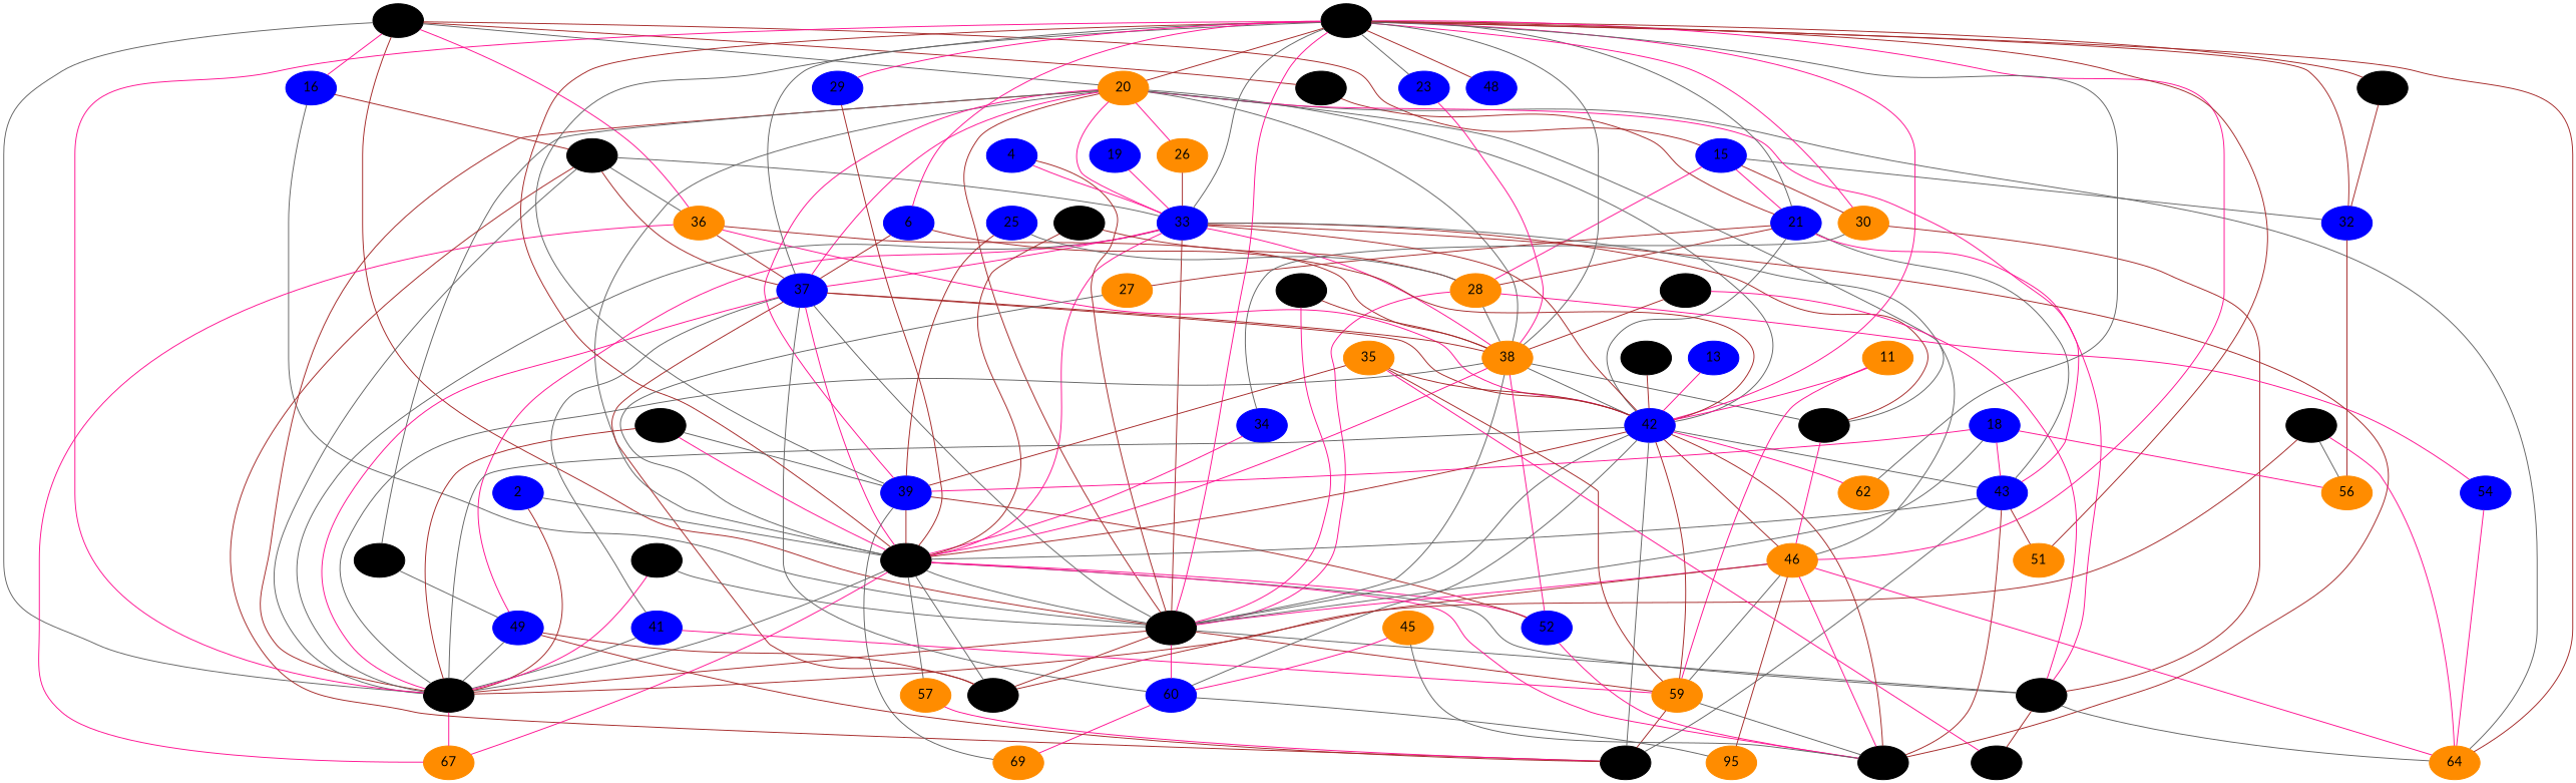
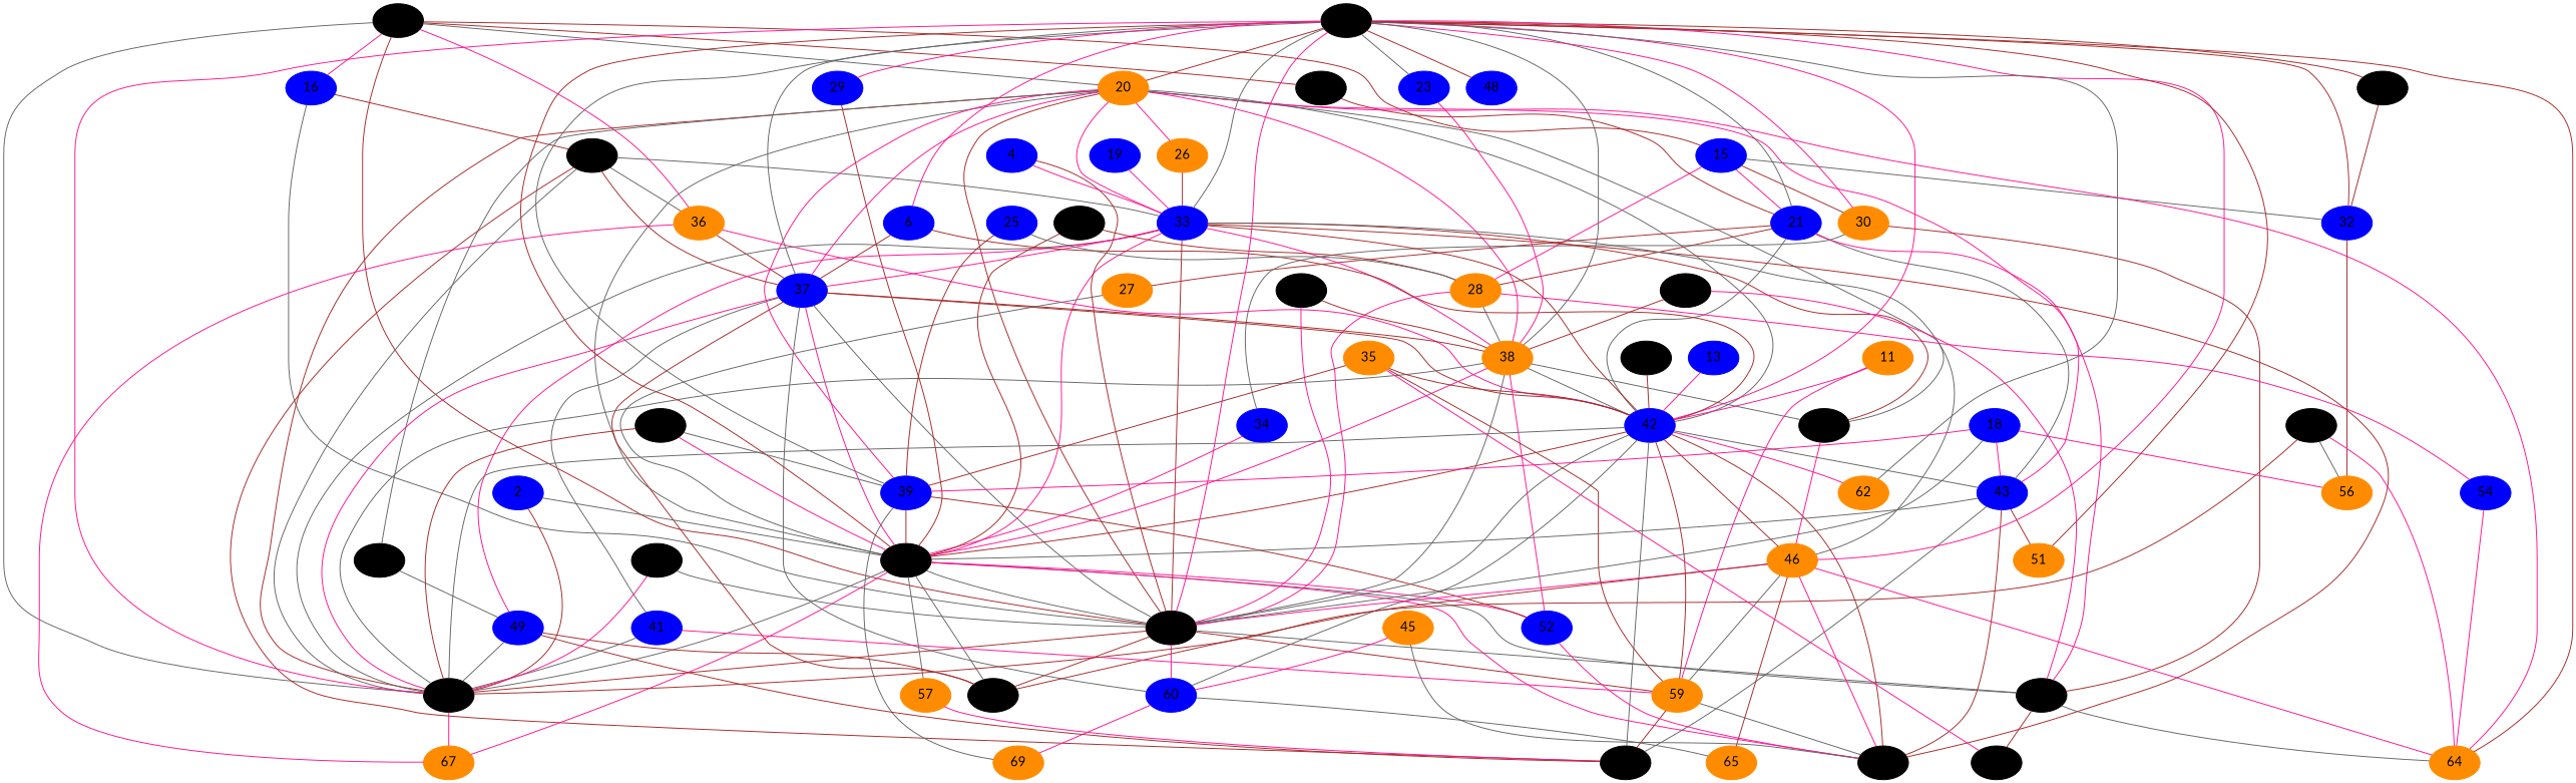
  graph {
    fontname=Lato
    node [color=blue fontname=Lato style=filled]
    edge [color=brown fontname=Lato weight=1.0]
    1 [color=black]
    12 [color=black]
    15
    16
    20 [color=darkorange]
    36 [color=darkorange]
    47 [color=black]
    50 [color=black]
    21
    30 [color=darkorange]
    32
    28 [color=darkorange]
    31 [color=black]
    44 [color=black]
    33
    37
    38 [color=darkorange]
    39
    42
    64 [color=darkorange]
    43
    22 [color=black]
    26 [color=darkorange]
    40 [color=black]
    67 [color=darkorange]
    53 [color=black]
    59 [color=darkorange]
    60
    68 [color=black]
    2
    63 [color=black]
    52
    57 [color=darkorange]
    3 [color=black]
    5 [color=black]
    6
    23
    29
    46 [color=darkorange]
    48
    51 [color=darkorange]
    62 [color=darkorange]
    27 [color=darkorange]
    34
    56 [color=darkorange]
    49
    41
    n48 [color=darkorange label=69]
    66 [color=black]
-   65 [color=darkorange label=95]
+   65 [color=darkorange]
    4
    7 [color=black]
    8 [color=black]
    55 [color=black]
    9 [color=black]
    10 [color=black]
    11 [color=darkorange]
    13
    14 [color=black]
    54
    17 [color=black]
    18
    19
    24 [color=black]
    25
    35 [color=darkorange]
    45 [color=darkorange]
    1 -- 12
    1 -- 15
    1 -- 16 [color=deeppink]
    1 -- 20 [color=gray40]
    1 -- 36 [color=deeppink]
    1 -- 47
    1 -- 50 [color=gray40]
    12 -- 21
    15 -- 21 [color=deeppink]
    15 -- 30
    15 -- 32 [color=gray40]
    15 -- 28 [color=deeppink]
    16 -- 47 [color=gray40]
    16 -- 31
    20 -- 47
    20 -- 50
    20 -- 44 [color=gray40 weight=2.0]
    20 -- 33 [color=deeppink]
    20 -- 37 [color=deeppink]
-   20 -- 38 [color=gray40 weight=2.0]
+   20 -- 38 [color=deeppink weight=2.0]
    20 -- 39 [color=deeppink]
    20 -- 42 [color=gray40]
-   20 -- 64 [color=gray40]
+   20 -- 64 [color=deeppink]
    20 -- 43 [color=deeppink]
    20 -- 22 [color=gray40]
    20 -- 26 [color=deeppink]
    20 -- 40 [color=gray40]
    36 -- 37
-   36 -- 38
    36 -- 42 [color=deeppink weight=2.0]
    36 -- 67 [color=deeppink]
    47 -- 50
    47 -- 53 [color=gray40 weight=2.0]
    47 -- 59
    47 -- 60 [color=deeppink]
    47 -- 68
    50 -- 67 [color=deeppink]
    21 -- 28
    21 -- 42 [color=gray40 weight=2.0]
    21 -- 43 [color=gray40]
    21 -- 53 [color=deeppink]
    21 -- 27
    30 -- 53
    30 -- 34 [color=gray40]
    32 -- 56
    28 -- 47 [color=deeppink]
    28 -- 38 [color=gray40]
    28 -- 54 [color=deeppink]
    31 -- 36 [color=gray40]
    31 -- 50 [color=gray40]
    31 -- 33 [color=gray40]
    31 -- 37
    31 -- 66
    44 -- 47 [color=gray40 weight=2.0]
    44 -- 50 [color=gray40 weight=2.0]
    44 -- 67 [color=deeppink]
    44 -- 53 [color=gray40]
    44 -- 68 [color=gray40]
    44 -- 63 [color=deeppink]
    44 -- 52 [color=deeppink]
    44 -- 57 [color=gray40]
    33 -- 47 [weight=2.0]
    33 -- 50 [color=gray40]
    33 -- 44 [color=deeppink]
    33 -- 37 [color=deeppink]
    33 -- 38 [color=deeppink weight=2.0]
    33 -- 42
    33 -- 40
    33 -- 63
    33 -- 46 [color=gray40]
    33 -- 49 [color=deeppink]
    37 -- 47 [color=gray40]
    37 -- 50 [color=deeppink]
    37 -- 44 [color=deeppink]
    37 -- 38 [weight=2.0]
    37 -- 42
    37 -- 60 [color=gray40 weight=2.0]
    37 -- 68
    37 -- 41 [color=gray40]
    38 -- 47 [color=gray40]
    38 -- 50 [color=gray40]
    38 -- 44 [color=deeppink]
    38 -- 42 [color=gray40]
    38 -- 40 [color=gray40]
    38 -- 52 [color=deeppink]
    39 -- 44 [weight=2.0]
    39 -- 52
    39 -- n48 [color=gray40]
    42 -- 47 [color=gray40]
    42 -- 50 [color=gray40]
    42 -- 44
    42 -- 43 [color=gray40]
    42 -- 59
    42 -- 60 [color=gray40]
    42 -- 63
    42 -- 46
    42 -- 62 [color=deeppink]
    42 -- 66 [color=gray40]
    43 -- 44 [color=gray40 weight=2.0]
    43 -- 63
    43 -- 51
    43 -- 66 [color=gray40]
    22 -- 49 [color=gray40]
    26 -- 33
    40 -- 46 [color=deeppink]
    53 -- 64 [color=gray40]
    53 -- 55
    59 -- 63 [color=gray40]
    59 -- 66 [weight=2.0]
    60 -- n48 [color=deeppink]
    60 -- 65 [color=gray40]
    2 -- 50
    2 -- 44 [color=gray40]
    52 -- 63 [color=deeppink]
    57 -- 66 [color=deeppink]
    3 -- 20 [weight=2.0]
    3 -- 47 [color=deeppink weight=2.0]
    3 -- 50 [color=deeppink weight=3.0]
    3 -- 21 [color=gray40]
    3 -- 30 [color=deeppink]
    3 -- 32 [weight=2.0]
    3 -- 44 [weight=3.0]
    3 -- 33 [color=gray40 weight=2.0]
    3 -- 37 [color=gray40 weight=2.0]
    3 -- 38 [color=gray40 weight=2.0]
    3 -- 39 [color=gray40]
    3 -- 42 [color=deeppink weight=4.0]
    3 -- 64
    3 -- 5
    3 -- 6 [color=deeppink]
    3 -- 23 [color=gray40]
    3 -- 29 [color=deeppink weight=2.0]
    3 -- 46 [color=deeppink]
    3 -- 48 [weight=2.0]
    3 -- 51
    3 -- 62 [color=gray40]
    5 -- 32
    6 -- 37
    6 -- 42
    23 -- 38 [color=deeppink]
    29 -- 44
    46 -- 47 [color=deeppink]
    46 -- 64 [color=deeppink]
    46 -- 59 [color=gray40]
    46 -- 68
    46 -- 63 [color=deeppink weight=2.0]
    46 -- 65
    27 -- 44 [color=gray40]
    34 -- 44 [color=deeppink]
    49 -- 50 [color=gray40 weight=2.0]
    49 -- 68
    49 -- 66
    41 -- 50 [color=gray40]
    41 -- 59 [color=deeppink weight=2.0]
    4 -- 47
    4 -- 33 [color=deeppink]
    7 -- 42
    8 -- 38
    8 -- 53 [color=deeppink]
    9 -- 47 [color=gray40]
    9 -- 50 [color=deeppink]
    10 -- 47 [color=deeppink]
    10 -- 38
    11 -- 42 [color=deeppink]
    11 -- 59 [color=deeppink]
    13 -- 42 [color=deeppink]
    14 -- 28
    14 -- 44
    54 -- 64 [color=deeppink]
    17 -- 50
    17 -- 64 [color=deeppink]
    17 -- 56 [color=gray40]
    18 -- 47 [color=gray40]
    18 -- 39 [color=deeppink]
    18 -- 43 [color=deeppink]
    18 -- 56 [color=deeppink]
    19 -- 33 [color=deeppink]
    24 -- 50
    24 -- 44 [color=deeppink]
    24 -- 39 [color=gray40]
    25 -- 28 [color=gray40]
    25 -- 39
    35 -- 39
    35 -- 42
    35 -- 59
    35 -- 55 [color=deeppink]
    45 -- 60 [color=deeppink]
    45 -- 63 [color=gray40]
  }
